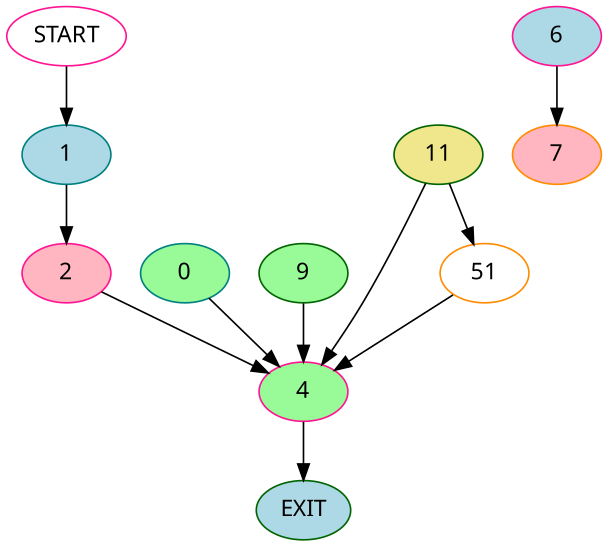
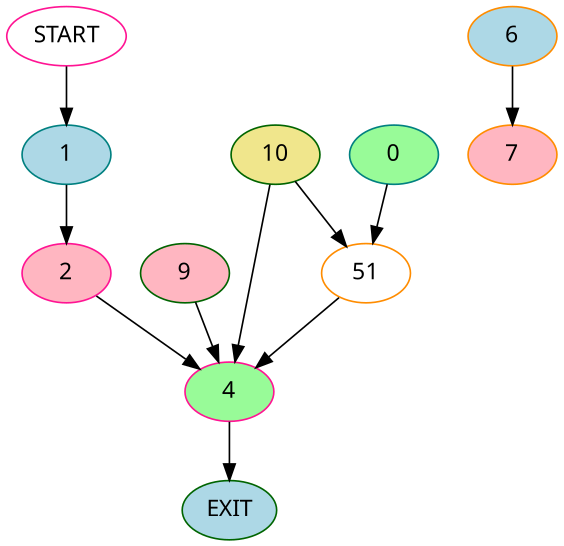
  digraph {
    fontname="Noto Sans"
    node [color=deeppink fillcolor=lightblue fontname="Noto Sans" style=filled]
    edge [fontname="Noto Sans"]
    n1 [fillcolor=white label=START]
    1 [color=teal]
    2 [fillcolor=lightpink]
    n4 [color=darkgreen label=EXIT]
    4 [fillcolor=palegreen]
    n6 [color=teal fillcolor=palegreen label=0]
-   6
+   6 [color=darkorange]
    7 [color=darkorange fillcolor=lightpink]
-   9 [color=darkgreen fillcolor=palegreen]
-   10 [color=darkgreen fillcolor=khaki label=11]
+   9 [color=darkgreen fillcolor=lightpink]
+   10 [color=darkgreen fillcolor=khaki]
    n11 [color=darkorange fillcolor=white label=51]
    n1 -> 1
    1 -> 2
    2 -> 4
    4 -> n4
-   n6 -> 4
+   n6 -> n11
    6 -> 7
    9 -> 4
    10 -> 4
    10 -> n11
    n11 -> 4
  }
